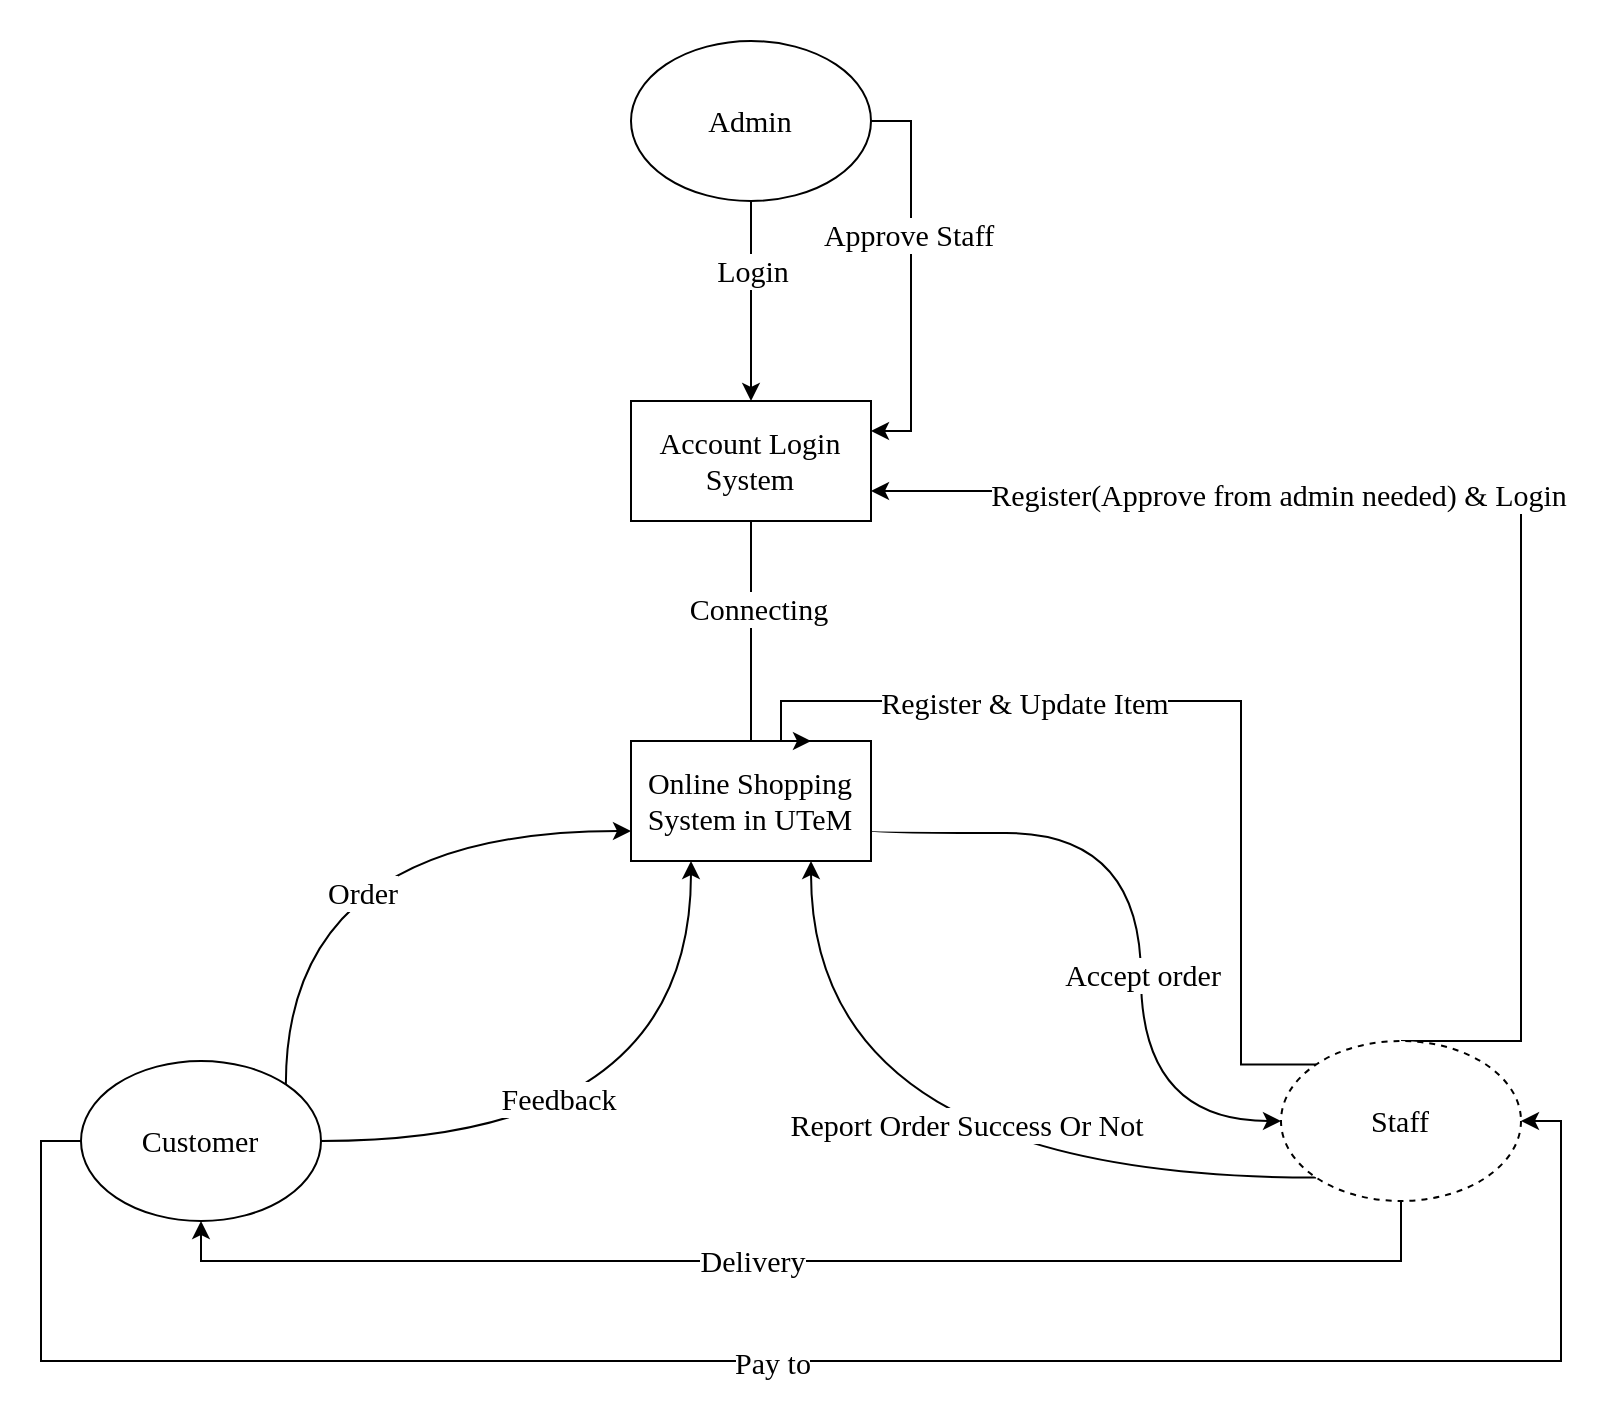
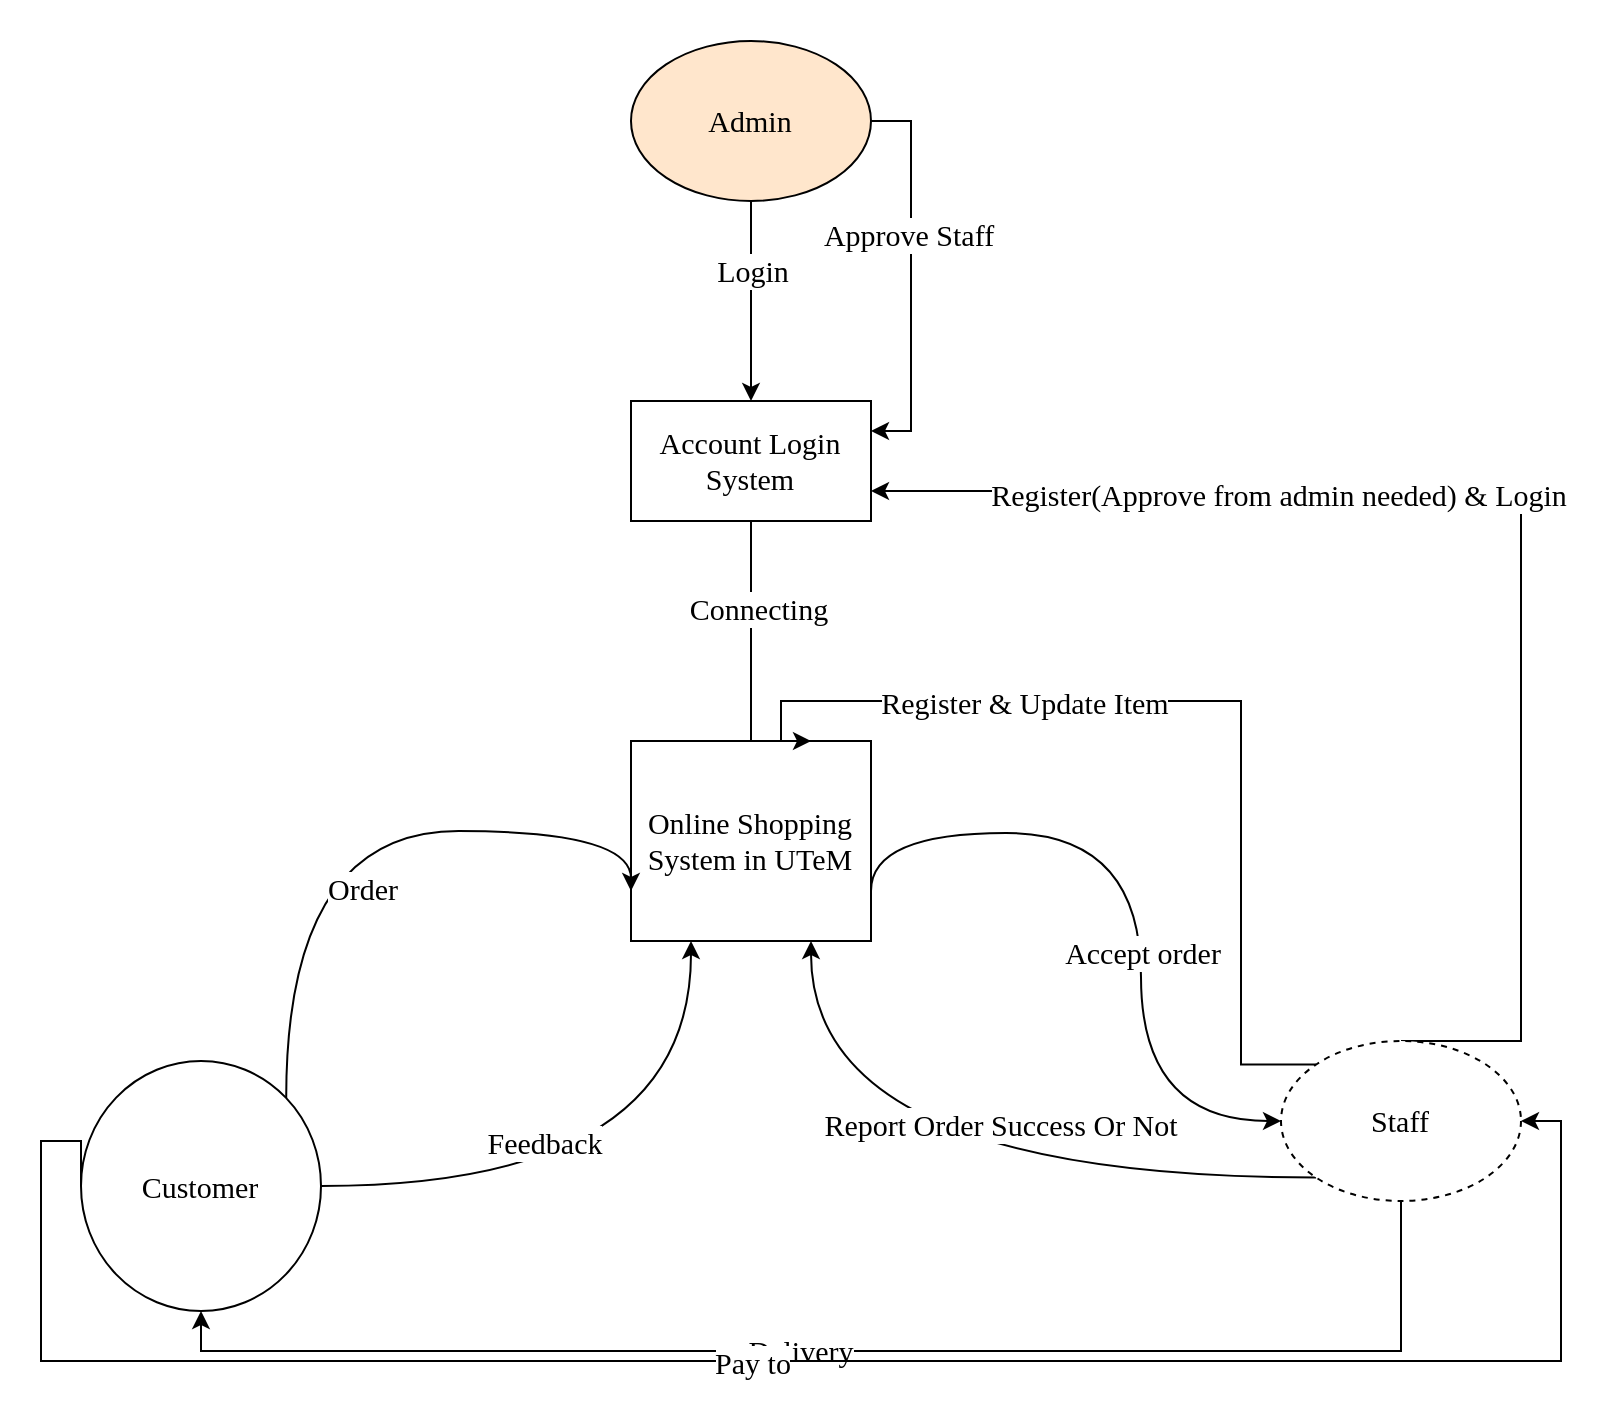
  <mxCell id="0" />
  <mxCell id="1" parent="0" />
  <mxCell id="2" parent="1" target="13" source="4" edge="1" style="edgeStyle=orthogonalEdgeStyle;rounded=0;orthogonalLoop=1;jettySize=auto;html=1;exitX=1;exitY=0.75;exitDx=0;exitDy=0;entryX=0;entryY=0.5;entryDx=0;entryDy=0;curved=1;fontFamily=Times New Roman;fontSize=15;"><mxGeometry as="geometry" relative="1"><Array as="points"><mxPoint y="416" x="570" /><mxPoint y="560" x="570" /></Array></mxGeometry></mxCell>
  <mxCell id="3" value="Accept order&lt;br style=&quot;font-size: 15px;&quot;&gt;" parent="2" style="text;html=1;resizable=0;points=[];align=center;verticalAlign=middle;labelBackgroundColor=#ffffff;fontFamily=Times New Roman;fontSize=15;" connectable="0" vertex="1"><mxGeometry as="geometry" relative="1" y="3" x="0.178"><mxPoint as="offset" x="-3" /></mxGeometry></mxCell>
- <mxCell id="4" value="Online Shopping System in UTeM" parent="1" style="rounded=0;whiteSpace=wrap;html=1;fontFamily=Times New Roman;fontSize=15;" vertex="1"><mxGeometry as="geometry" y="370" x="315" height="60" width="120" /></mxCell>
+ <mxCell id="4" value="Online Shopping System in UTeM" parent="1" style="rounded=0;whiteSpace=wrap;html=1;fontFamily=Times New Roman;fontSize=15;" vertex="1"><mxGeometry x="315" y="370" as="geometry" height="100" width="120" /></mxCell>
  <mxCell id="5" parent="1" target="28" source="13" edge="1" style="rounded=0;orthogonalLoop=1;jettySize=auto;html=1;exitX=0.5;exitY=0;exitDx=0;exitDy=0;entryX=1;entryY=0.75;entryDx=0;entryDy=0;edgeStyle=orthogonalEdgeStyle;fontFamily=Times New Roman;fontSize=15;"><mxGeometry as="geometry" relative="1"><Array as="points"><mxPoint y="520" x="760" /><mxPoint y="245" x="760" /></Array></mxGeometry></mxCell>
  <mxCell id="6" value="Register(Approve from admin needed) &amp;amp; Login" parent="5" style="text;html=1;resizable=0;points=[];align=center;verticalAlign=middle;labelBackgroundColor=#ffffff;fontFamily=Times New Roman;fontSize=15;" connectable="0" vertex="1"><mxGeometry as="geometry" relative="1" y="-3" x="-0.114"><mxPoint as="offset" y="-41.5" x="-124.5" /></mxGeometry></mxCell>
  <mxCell id="7" parent="1" target="4" source="13" edge="1" style="edgeStyle=orthogonalEdgeStyle;rounded=0;orthogonalLoop=1;jettySize=auto;html=1;exitX=0;exitY=0;exitDx=0;exitDy=0;entryX=0.75;entryY=0;entryDx=0;entryDy=0;fontFamily=Times New Roman;fontSize=15;"><mxGeometry as="geometry" relative="1"><Array as="points"><mxPoint y="532" x="620" /><mxPoint y="350" x="620" /><mxPoint y="350" x="390" /></Array></mxGeometry></mxCell>
  <mxCell id="8" value="Register &amp;amp; Update Item&lt;br style=&quot;font-size: 15px;&quot;&gt;" parent="7" style="text;html=1;resizable=0;points=[];align=center;verticalAlign=middle;labelBackgroundColor=#ffffff;fontFamily=Times New Roman;fontSize=15;" connectable="0" vertex="1"><mxGeometry as="geometry" relative="1" y="9" x="0.145"><mxPoint as="offset" y="-9" x="-51" /></mxGeometry></mxCell>
  <mxCell id="9" parent="1" target="4" source="13" edge="1" style="edgeStyle=orthogonalEdgeStyle;curved=1;rounded=0;orthogonalLoop=1;jettySize=auto;html=1;exitX=0;exitY=1;exitDx=0;exitDy=0;entryX=0.75;entryY=1;entryDx=0;entryDy=0;fontFamily=Times New Roman;fontSize=15;"><mxGeometry as="geometry" relative="1" /></mxCell>
  <mxCell id="10" value="Report Order Success Or Not&lt;br style=&quot;font-size: 15px;&quot;&gt;" parent="9" style="text;html=1;resizable=0;points=[];align=center;verticalAlign=middle;labelBackgroundColor=#ffffff;fontFamily=Times New Roman;fontSize=15;" connectable="0" vertex="1"><mxGeometry as="geometry" relative="1" y="-27" x="-0.15"><mxPoint as="offset" /></mxGeometry></mxCell>
  <mxCell id="11" parent="1" target="25" source="13" edge="1" style="edgeStyle=orthogonalEdgeStyle;rounded=0;orthogonalLoop=1;jettySize=auto;html=1;exitX=0.5;exitY=1;exitDx=0;exitDy=0;entryX=0.5;entryY=1;entryDx=0;entryDy=0;fontFamily=Times New Roman;fontSize=15;"><mxGeometry as="geometry" relative="1" /></mxCell>
  <mxCell id="12" value="Delivery&lt;br style=&quot;font-size: 15px;&quot;&gt;" parent="11" style="text;html=1;resizable=0;points=[];align=center;verticalAlign=middle;labelBackgroundColor=#ffffff;fontFamily=Times New Roman;fontSize=15;" connectable="0" vertex="1"><mxGeometry as="geometry" relative="1" y="4" x="-0.083"><mxPoint as="offset" y="-5" x="-57" /></mxGeometry></mxCell>
  <mxCell id="13" value="Staff&lt;br style=&quot;font-size: 15px;&quot;&gt;" parent="1" style="ellipse;whiteSpace=wrap;html=1;fontFamily=Times New Roman;fontSize=15;dashed=1;" vertex="1"><mxGeometry as="geometry" y="520" x="640" height="80" width="120" /></mxCell>
  <mxCell id="14" parent="1" target="28" source="18" edge="1" style="edgeStyle=orthogonalEdgeStyle;rounded=0;orthogonalLoop=1;jettySize=auto;html=1;exitX=1;exitY=0.5;exitDx=0;exitDy=0;entryX=1;entryY=0.25;entryDx=0;entryDy=0;fontFamily=Times New Roman;fontSize=15;"><mxGeometry as="geometry" relative="1" /></mxCell>
  <mxCell id="15" value="Approve Staff&lt;br style=&quot;font-size: 15px;&quot;&gt;" parent="14" style="text;html=1;resizable=0;points=[];align=center;verticalAlign=middle;labelBackgroundColor=#ffffff;fontFamily=Times New Roman;fontSize=15;" connectable="0" vertex="1"><mxGeometry as="geometry" relative="1" y="-2" x="-0.222"><mxPoint as="offset" /></mxGeometry></mxCell>
  <mxCell id="16" parent="1" target="28" source="18" edge="1" style="edgeStyle=orthogonalEdgeStyle;rounded=0;orthogonalLoop=1;jettySize=auto;html=1;exitX=0.5;exitY=1;exitDx=0;exitDy=0;entryX=0.5;entryY=0;entryDx=0;entryDy=0;fontFamily=Times New Roman;fontSize=15;"><mxGeometry as="geometry" relative="1" /></mxCell>
  <mxCell id="17" value="Login&lt;br style=&quot;font-size: 15px;&quot;&gt;" parent="16" style="text;html=1;resizable=0;points=[];align=center;verticalAlign=middle;labelBackgroundColor=#ffffff;fontFamily=Times New Roman;fontSize=15;" connectable="0" vertex="1"><mxGeometry as="geometry" relative="1" y="3" x="-0.314"><mxPoint as="offset" x="-3" /></mxGeometry></mxCell>
- <mxCell id="18" value="Admin&lt;br style=&quot;font-size: 15px;&quot;&gt;" parent="1" style="ellipse;whiteSpace=wrap;html=1;fontFamily=Times New Roman;fontSize=15;" vertex="1"><mxGeometry as="geometry" y="20" x="315" height="80" width="120" /></mxCell>
+ <mxCell id="18" value="Admin&lt;br style=&quot;font-size: 15px;&quot;&gt;" parent="1" style="ellipse;whiteSpace=wrap;html=1;fontFamily=Times New Roman;fontSize=15;fillColor=#ffe6cc;" vertex="1"><mxGeometry as="geometry" y="20" x="315" height="80" width="120" /></mxCell>
  <mxCell id="19" parent="1" target="4" source="25" edge="1" style="rounded=0;orthogonalLoop=1;jettySize=auto;html=1;exitX=1;exitY=0;exitDx=0;exitDy=0;entryX=0;entryY=0.75;entryDx=0;entryDy=0;edgeStyle=orthogonalEdgeStyle;curved=1;fontFamily=Times New Roman;fontSize=15;"><mxGeometry as="geometry" relative="1"><Array as="points"><mxPoint y="415" x="142" /></Array></mxGeometry></mxCell>
  <mxCell id="20" value="Order&lt;br style=&quot;font-size: 15px;&quot;&gt;" parent="19" style="text;html=1;resizable=0;points=[];align=center;verticalAlign=middle;labelBackgroundColor=#ffffff;fontFamily=Times New Roman;fontSize=15;" connectable="0" vertex="1"><mxGeometry as="geometry" relative="1" y="2" x="-0.501"><mxPoint as="offset" y="-21" x="40" /></mxGeometry></mxCell>
  <mxCell id="21" parent="1" target="13" source="25" edge="1" style="edgeStyle=orthogonalEdgeStyle;rounded=0;orthogonalLoop=1;jettySize=auto;html=1;exitX=0;exitY=0.5;exitDx=0;exitDy=0;entryX=1;entryY=0.5;entryDx=0;entryDy=0;fontFamily=Times New Roman;fontSize=15;"><mxGeometry as="geometry" relative="1"><Array as="points"><mxPoint y="570" x="20" /><mxPoint y="680" x="20" /><mxPoint y="680" x="780" /><mxPoint y="560" x="780" /></Array></mxGeometry></mxCell>
  <mxCell id="22" value="Pay to" parent="21" style="text;html=1;resizable=0;points=[];align=center;verticalAlign=middle;labelBackgroundColor=#ffffff;fontFamily=Times New Roman;fontSize=15;" connectable="0" vertex="1"><mxGeometry as="geometry" relative="1" y="-1" x="0.173"><mxPoint as="offset" y="-1" x="-109" /></mxGeometry></mxCell>
  <mxCell id="23" parent="1" target="4" source="25" edge="1" style="edgeStyle=orthogonalEdgeStyle;curved=1;rounded=0;orthogonalLoop=1;jettySize=auto;html=1;exitX=1;exitY=0.5;exitDx=0;exitDy=0;entryX=0.25;entryY=1;entryDx=0;entryDy=0;fontFamily=Times New Roman;fontSize=15;"><mxGeometry as="geometry" relative="1" /></mxCell>
  <mxCell id="24" value="Feedback&lt;br style=&quot;font-size: 15px;&quot;&gt;" parent="23" style="text;html=1;resizable=0;points=[];align=center;verticalAlign=middle;labelBackgroundColor=#ffffff;fontFamily=Times New Roman;fontSize=15;" connectable="0" vertex="1"><mxGeometry as="geometry" relative="1" y="22" x="-0.276"><mxPoint as="offset" /></mxGeometry></mxCell>
- <mxCell id="25" value="Customer" parent="1" style="ellipse;whiteSpace=wrap;html=1;fontFamily=Times New Roman;fontSize=15;" vertex="1"><mxGeometry as="geometry" y="530" x="40" height="80" width="120" /></mxCell>
+ <mxCell id="25" value="Customer" parent="1" style="ellipse;whiteSpace=wrap;html=1;fontFamily=Times New Roman;fontSize=15;" vertex="1"><mxGeometry x="40" y="530" as="geometry" height="125" width="120" /></mxCell>
  <mxCell id="26" parent="1" target="4" source="28" edge="1" style="rounded=0;orthogonalLoop=1;jettySize=auto;html=1;exitX=0.5;exitY=1;exitDx=0;exitDy=0;entryX=0.5;entryY=0;entryDx=0;entryDy=0;fontFamily=Times New Roman;fontSize=15;endArrow=none;"><mxGeometry as="geometry" relative="1" /></mxCell>
  <mxCell id="27" value="Connecting&lt;br style=&quot;font-size: 15px;&quot;&gt;" parent="26" style="text;html=1;resizable=0;points=[];align=center;verticalAlign=middle;labelBackgroundColor=#ffffff;fontFamily=Times New Roman;fontSize=15;" connectable="0" vertex="1"><mxGeometry as="geometry" relative="1" y="3" x="-0.214"><mxPoint as="offset" /></mxGeometry></mxCell>
  <mxCell id="28" value="Account Login System" parent="1" style="rounded=0;whiteSpace=wrap;html=1;fontFamily=Times New Roman;fontSize=15;" vertex="1"><mxGeometry as="geometry" y="200" x="315" height="60" width="120" /></mxCell>
